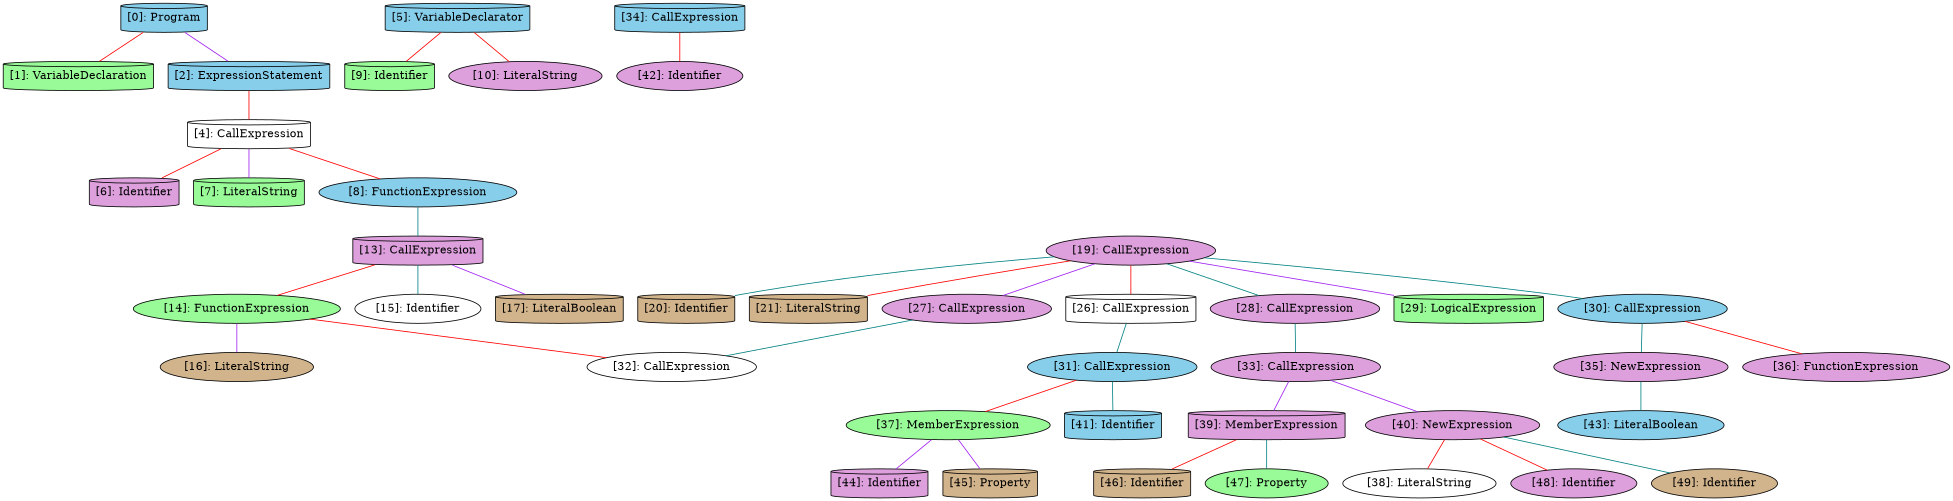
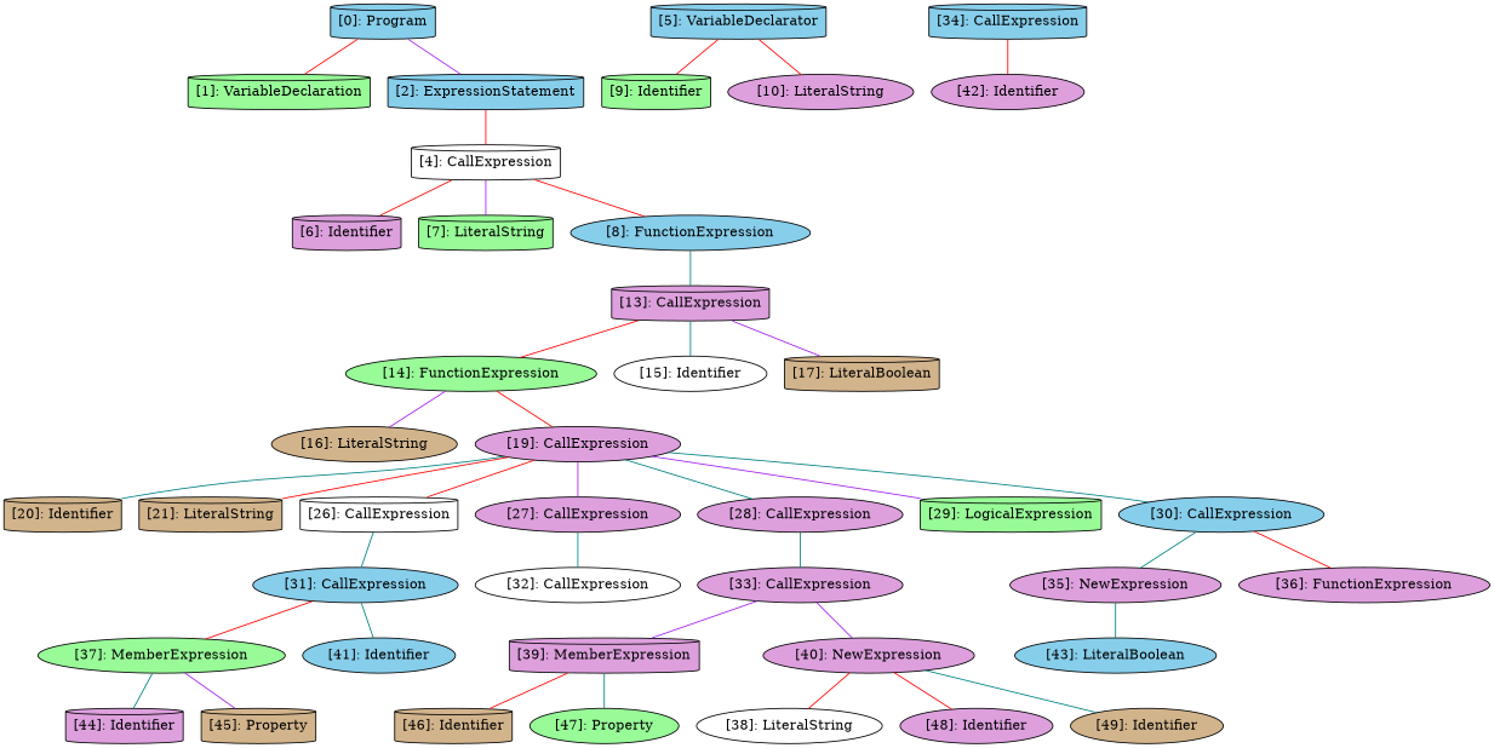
  graph {
    node [fillcolor=plum shape=ellipse style=filled]
    edge [color=red]
    n1 [fillcolor=skyblue label="[0]: Program" shape=cylinder]
    n2 [fillcolor=palegreen label="[1]: VariableDeclaration" shape=cylinder]
    n3 [fillcolor=skyblue label="[2]: ExpressionStatement" shape=cylinder]
    n4 [fillcolor=white label="[4]: CallExpression" shape=cylinder]
    n5 [label="[6]: Identifier" shape=cylinder]
    n6 [fillcolor=palegreen label="[7]: LiteralString" shape=cylinder]
    n7 [fillcolor=skyblue label="[8]: FunctionExpression"]
    n8 [fillcolor=skyblue label="[5]: VariableDeclarator" shape=cylinder]
    n9 [fillcolor=palegreen label="[9]: Identifier" shape=cylinder]
    n10 [label="[10]: LiteralString"]
    n11 [label="[13]: CallExpression" shape=cylinder]
    n12 [fillcolor=palegreen label="[14]: FunctionExpression"]
    n13 [fillcolor=white label="[15]: Identifier"]
    n14 [fillcolor=tan label="[17]: LiteralBoolean" shape=cylinder]
    n15 [fillcolor=tan label="[16]: LiteralString"]
    n16 [label="[19]: CallExpression"]
    n17 [fillcolor=tan label="[20]: Identifier" shape=cylinder]
    n18 [fillcolor=tan label="[21]: LiteralString" shape=cylinder]
    n19 [fillcolor=white label="[26]: CallExpression" shape=cylinder]
    n20 [label="[27]: CallExpression"]
    n21 [label="[28]: CallExpression"]
    n22 [fillcolor=palegreen label="[29]: LogicalExpression" shape=cylinder]
    n23 [fillcolor=skyblue label="[30]: CallExpression"]
    n24 [fillcolor=skyblue label="[31]: CallExpression"]
    n25 [fillcolor=white label="[32]: CallExpression"]
    n26 [label="[33]: CallExpression"]
    n27 [label="[35]: NewExpression"]
    n28 [label="[36]: FunctionExpression"]
    n29 [fillcolor=palegreen label="[37]: MemberExpression"]
-   n30 [fillcolor=skyblue label="[41]: Identifier" shape=cylinder]
+   n30 [fillcolor=skyblue label="[41]: Identifier"]
    n31 [label="[39]: MemberExpression" shape=cylinder]
    n32 [label="[40]: NewExpression"]
    n33 [fillcolor=skyblue label="[34]: CallExpression" shape=cylinder]
    n34 [label="[42]: Identifier"]
    n35 [fillcolor=skyblue label="[43]: LiteralBoolean"]
    n36 [label="[44]: Identifier" shape=cylinder]
    n37 [fillcolor=tan label="[45]: Property" shape=cylinder]
    n38 [fillcolor=white label="[38]: LiteralString"]
    n39 [fillcolor=tan label="[46]: Identifier" shape=cylinder]
    n40 [fillcolor=palegreen label="[47]: Property"]
    n41 [label="[48]: Identifier"]
    n42 [fillcolor=tan label="[49]: Identifier"]
    n1 -- n2
    n1 -- n3 [color=purple]
    n3 -- n4
    n4 -- n5
    n4 -- n6 [color=purple]
    n4 -- n7
    n7 -- n11 [color=teal]
    n8 -- n9
    n8 -- n10
    n11 -- n12
    n11 -- n13 [color=teal]
    n11 -- n14 [color=purple]
    n12 -- n15 [color=purple]
-   n12 -- n25
+   n12 -- n16
    n16 -- n17 [color=teal]
    n16 -- n18
    n16 -- n19
    n16 -- n20 [color=purple]
    n16 -- n21 [color=teal]
    n16 -- n22 [color=purple]
    n16 -- n23 [color=teal]
    n19 -- n24 [color=teal]
    n20 -- n25 [color=teal]
    n21 -- n26 [color=teal]
    n23 -- n27 [color=teal]
    n23 -- n28
    n24 -- n29
    n24 -- n30 [color=teal]
    n26 -- n31 [color=purple]
    n26 -- n32 [color=purple]
    n27 -- n35 [color=teal]
-   n29 -- n36 [color=purple]
+   n29 -- n36 [color=teal]
    n29 -- n37 [color=purple]
    n31 -- n39
    n31 -- n40 [color=teal]
    n32 -- n38
    n32 -- n41
    n32 -- n42 [color=teal]
    n33 -- n34
  }
